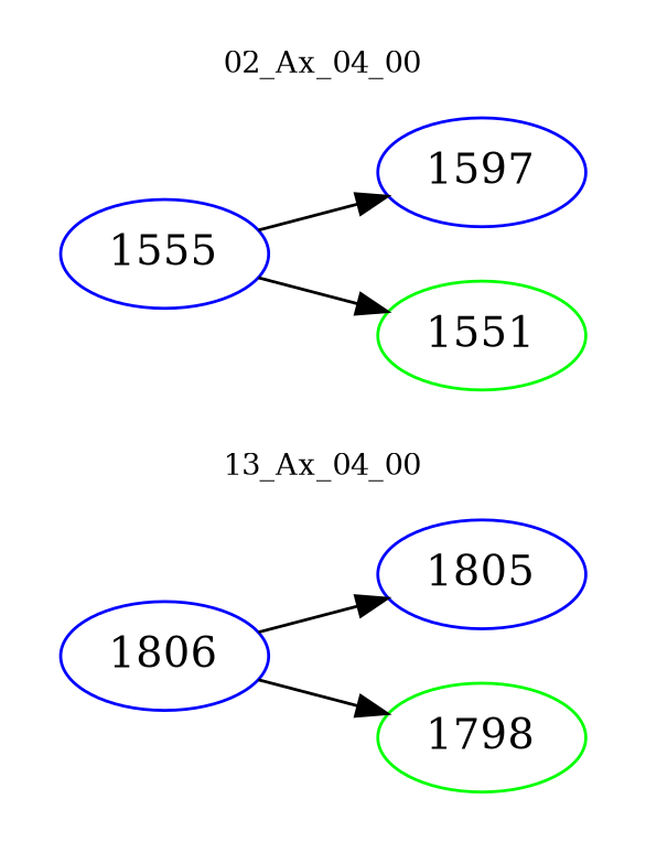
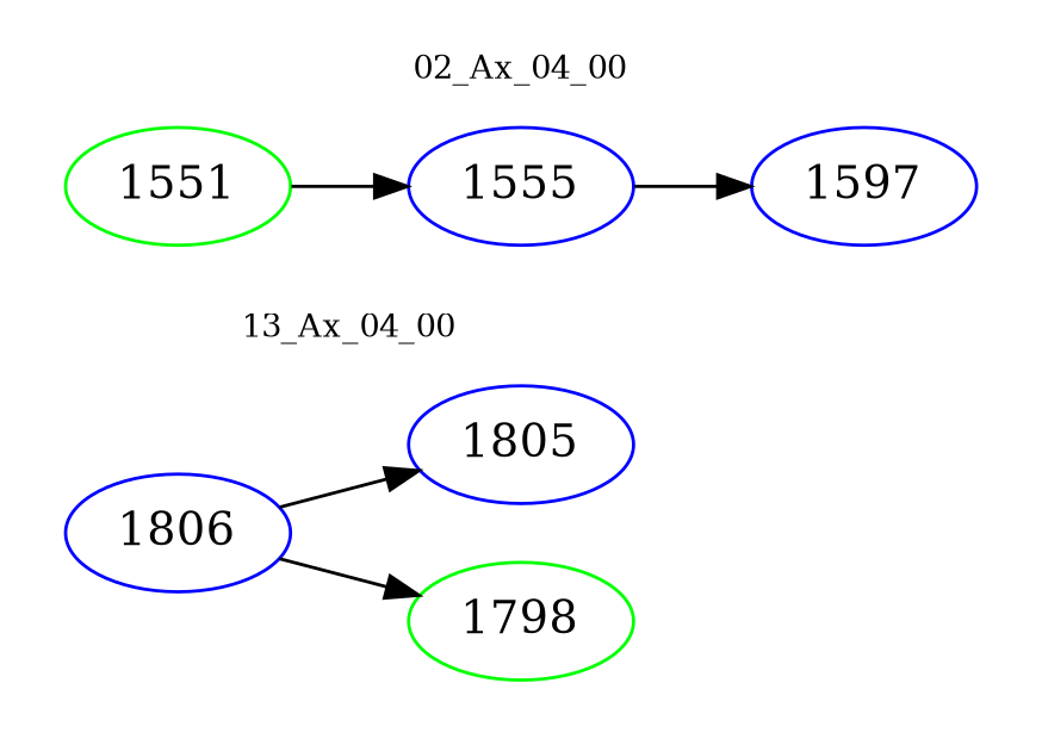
  digraph {
    rankdir=LR
    node [color=blue]
    edge [color=black]
    n1 [label=1806]
    n2 [color=green label=1798]
    n3 [label=1805]
    n4 [label=1555]
    n5 [color=green label=1551]
    n6 [label=1597]
    subgraph cluster_1 {
      color=white
      fontsize=10
      label="13_Ax_04_00"
      n1
      n2
      n3
    }
    subgraph cluster_2 {
      color=white
      fontsize=10
      label="02_Ax_04_00"
      n4
      n5
      n6
    }
    n1 -> n2
    n1 -> n3
-   n4 -> n5
+   n5 -> n4
    n4 -> n6
  }
